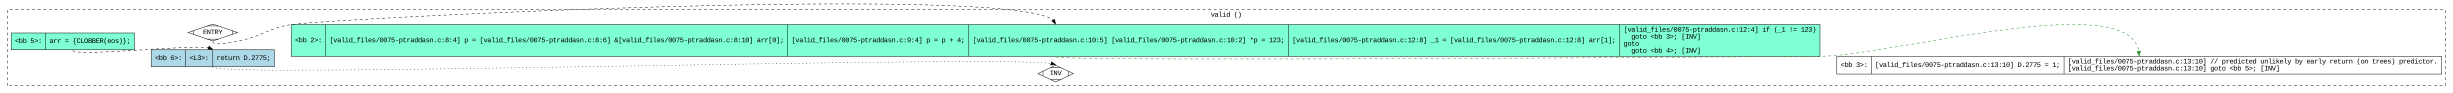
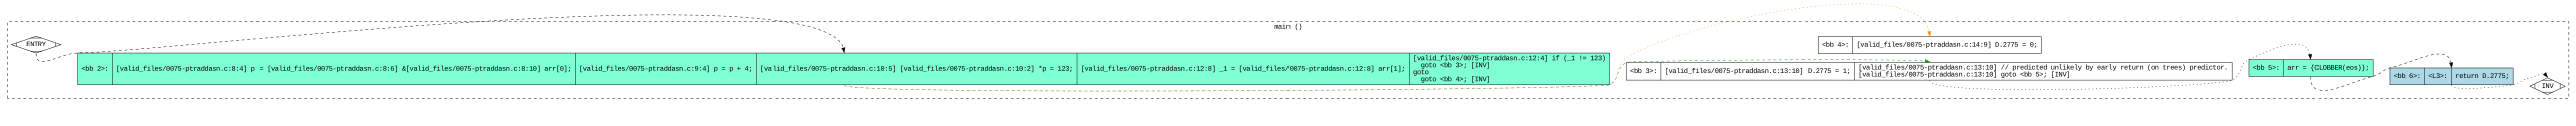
  digraph {
    fontname="Liberation Mono"
    rankdir=LR
    node [fillcolor=white fontname="Liberation Mono" shape=record style=filled]
    edge [constraint=true fontname="Liberation Mono" headport=n style=dashed tailport=s color=black weight=100]
    n1 [label=ENTRY shape=Mdiamond]
    n2 [label=INV shape=Mdiamond]
    n3 [fillcolor=aquamarine label="{\<bb\ 2\>:\l|[valid_files/0075-ptraddasn.c:8:4]\ p\ =\ [valid_files/0075-ptraddasn.c:8:6]\ &[valid_files/0075-ptraddasn.c:8:10]\ arr[0];\l|[valid_files/0075-ptraddasn.c:9:4]\ p\ =\ p\ +\ 4;\l|[valid_files/0075-ptraddasn.c:10:5]\ [valid_files/0075-ptraddasn.c:10:2]\ *p\ =\ 123;\l|[valid_files/0075-ptraddasn.c:12:8]\ _1\ =\ [valid_files/0075-ptraddasn.c:12:8]\ arr[1];\l|[valid_files/0075-ptraddasn.c:12:4]\ if\ (_1\ !=\ 123)\l\ \ goto\ \<bb\ 3\>;\ [INV]\lgoto\l\ \ goto\ \<bb\ 4\>;\ [INV]\l}"]
    n4 [label="{\<bb\ 3\>:\l|[valid_files/0075-ptraddasn.c:13:10]\ D.2775\ =\ 1;\l|[valid_files/0075-ptraddasn.c:13:10]\ //\ predicted\ unlikely\ by\ early\ return\ (on\ trees)\ predictor.\l[valid_files/0075-ptraddasn.c:13:10]\ goto\ \<bb\ 5\>;\ [INV]\l}"]
+   n5 [label="{\<bb\ 4\>:\l|[valid_files/0075-ptraddasn.c:14:9]\ D.2775\ =\ 0;\l}"]
    n6 [fillcolor=aquamarine label="{\<bb\ 5\>:\l|arr\ =\ \{CLOBBER(eos)\};\l}"]
    n7 [fillcolor=lightblue label="{\<bb\ 6\>:\l|\<L3\>:\l|return\ D.2775;\l}"]
    subgraph cluster_1 {
      color=black
-     label="valid ()"
+     label="main ()"
      style=dashed
      n1
      n2
      n3
      n4
+     n5
      n6
      n7
    }
    n1 -> n2 [style=invis color="" weight=""]
    n1 -> n3
    n3 -> n4 [color=forestgreen weight=10]
+   n3 -> n5 [color=darkorange style=dotted weight=10]
+   n4 -> n6 [style=dotted]
    n6 -> n7
    n7 -> n2 [style=dotted weight=10]
  }
